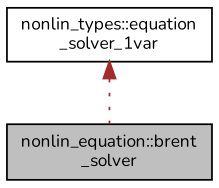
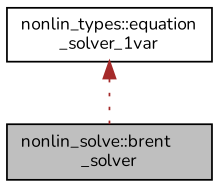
  digraph {
    fontname=Nunito
    node [color=black fontname=Nunito fontsize=10 shape=record style=filled]
-   n1 [fillcolor=grey75 fontcolor=black height=0.2 label="nonlin_equation::brent\l_solver" width=0.4]
+   n1 [fillcolor=grey75 fontcolor=black height=0.2 label="nonlin_solve::brent\l_solver" width=0.4]
    n2 [fillcolor=white height=0.2 label="nonlin_types::equation\l_solver_1var" width=0.4]
    n2 -> n1 [color=brown dir=back fontname=Nunito fontsize=10 labelfontname=Helvetica labelfontsize=10 style=dotted]
  }
